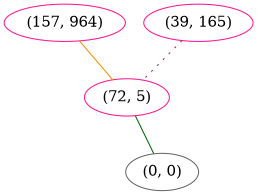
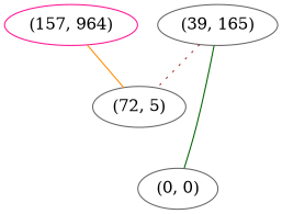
  graph {
    node [color=deeppink]
    edge [style=solid]
    n1 [label="(157, 964)"]
-   "(72, 5)"
+   "(72, 5)" [color=gray40]
    "(0, 0)" [color=gray40]
-   "(39, 165)"
+   "(39, 165)" [color=gray40]
    n1 -- "(72, 5)" [color=darkorange weight=2]
-   "(72, 5)" -- "(0, 0)" [color=darkgreen weight=4]
+   "(39, 165)" -- "(0, 0)" [color=darkgreen weight=4]
    "(39, 165)" -- "(72, 5)" [color=brown style=dotted weight=1]
  }
